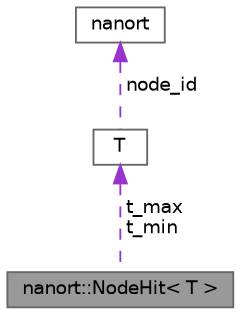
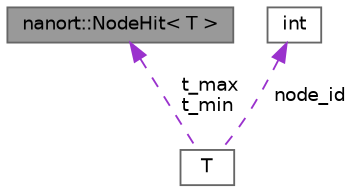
  digraph {
    node [color=gray40 fillcolor=white fontname=Helvetica fontsize=10 shape=box style=filled]
    edge [color=darkorchid3 dir=back fontname=Helvetica fontsize=10 labelfontname=Helvetica labelfontsize=10 style=dashed]
    n1 [fillcolor=grey60 fontcolor=black height=0.2 label="nanort::NodeHit\< T \>" width=0.4]
    n2 [height=0.2 label=T width=0.4]
-   n3 [height=0.2 label=nanort width=0.4]
-   n2 -> n1 [label=" t_max\nt_min"]
+   n3 [height=0.2 label=int width=0.4]
+   n1 -> n2 [label=" t_max\nt_min"]
    n3 -> n2 [label=" node_id"]
  }
